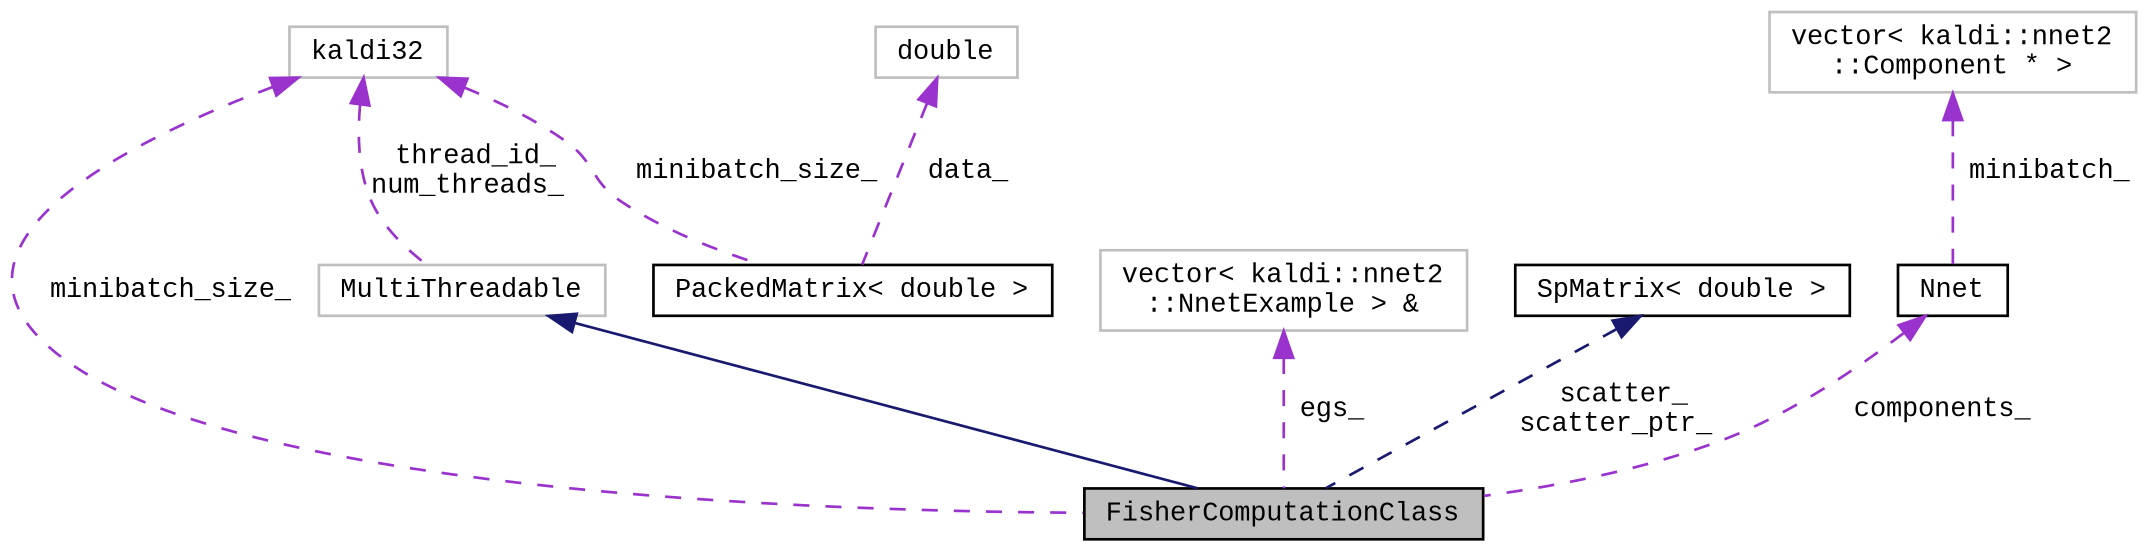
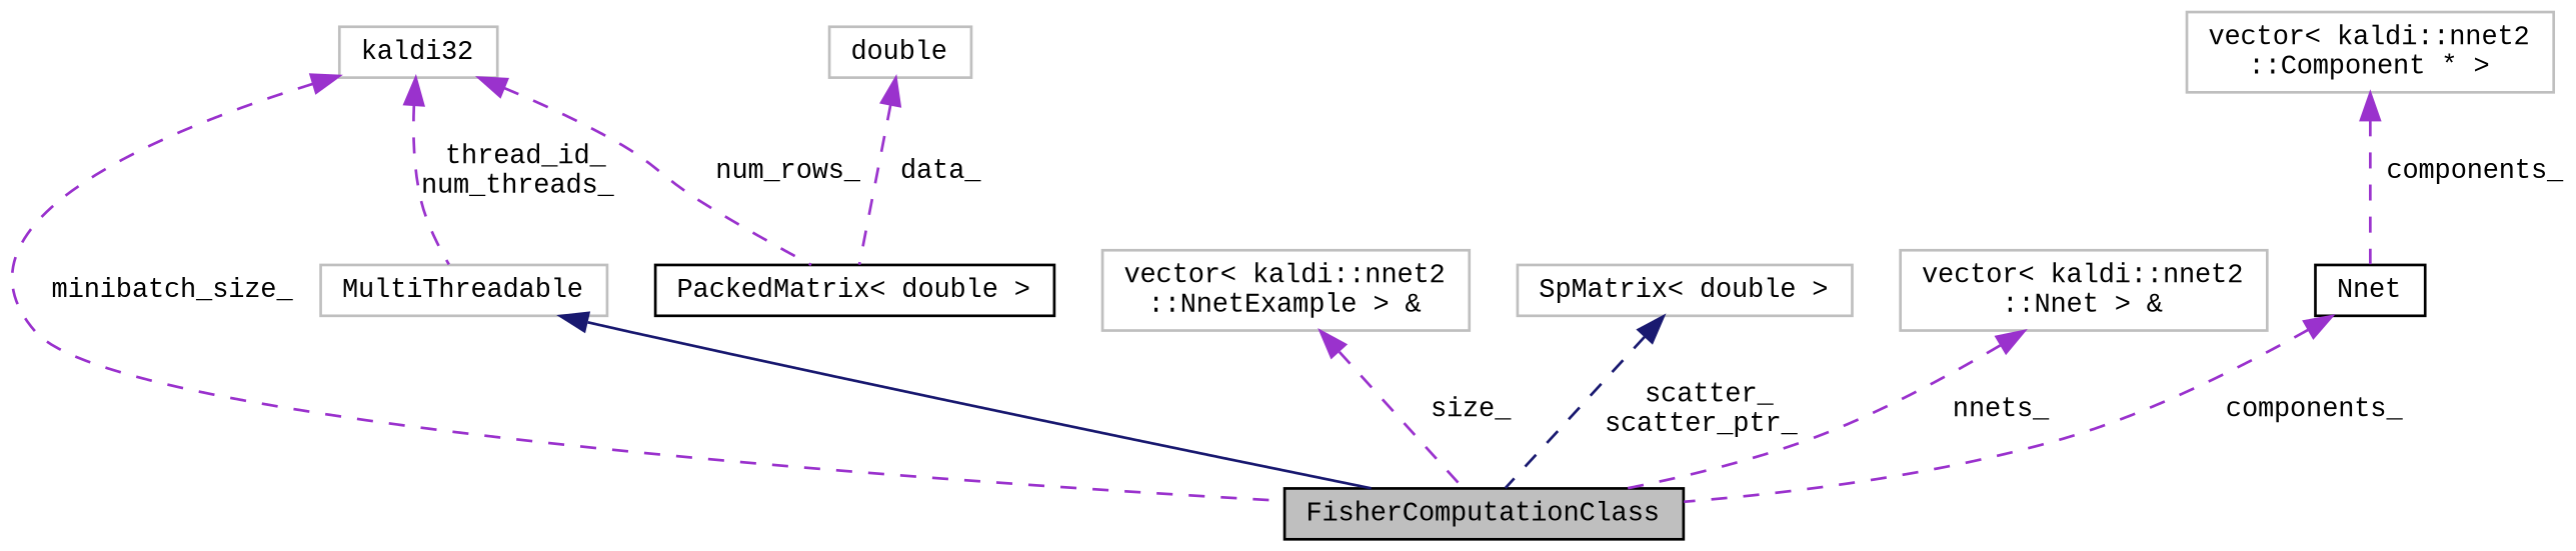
  digraph {
    fontname="Liberation Mono"
    rankdir=TB
    node [color=grey75 fillcolor=white fontname="Liberation Mono" fontsize=10 shape=record style=filled]
    edge [color=darkorchid3 dir=back fontname="Liberation Mono" fontsize=10 labelfontname=Helvetica labelfontsize=10 style=dashed]
    n1 [color=black fillcolor=grey75 fontcolor=black height=0.2 label=FisherComputationClass width=0.4]
    n2 [height=0.2 label=MultiThreadable width=0.4]
    n3 [height=0.2 label=kaldi32 width=0.4]
    n4 [color=black height=0.2 label="PackedMatrix\< double \>" width=0.4]
    n5 [height=0.2 label="vector\< kaldi::nnet2\l::NnetExample \> &" width=0.4]
-   n6 [color=black height=0.2 label="SpMatrix\< double \>" width=0.4]
+   n6 [height=0.2 label="SpMatrix\< double \>" width=0.4]
    n7 [height=0.2 label=double width=0.4]
+   n8 [height=0.2 label="vector\< kaldi::nnet2\l::Nnet \> &" width=0.4]
    n9 [color=black height=0.2 label=Nnet width=0.4]
    n10 [height=0.2 label="vector\< kaldi::nnet2\l::Component * \>" width=0.4]
    n2 -> n1 [color=midnightblue style=solid]
    n3 -> n1 [label=" minibatch_size_"]
    n3 -> n2 [label=" thread_id_\nnum_threads_"]
-   n3 -> n4 [label=" minibatch_size_"]
-   n5 -> n1 [label=" egs_"]
+   n3 -> n4 [label=" num_rows_"]
+   n5 -> n1 [label=" size_"]
    n6 -> n1 [color=midnightblue label=" scatter_\nscatter_ptr_"]
    n7 -> n4 [label=" data_"]
+   n8 -> n1 [label=" nnets_"]
    n9 -> n1 [label=" components_"]
-   n10 -> n9 [label=" minibatch_"]
+   n10 -> n9 [label=" components_"]
  }
